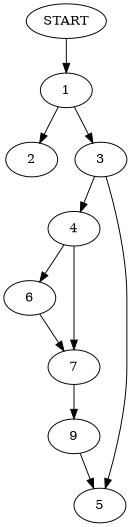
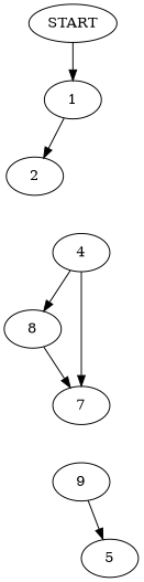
  digraph {
    n1 [label=START]
    1
    2
-   3
    4
    5
-   6
+   6 [label=8]
    7
    9
    n1 -> 1
    1 -> 2
-   1 -> 3
-   3 -> 4
-   3 -> 5
    4 -> 6
    4 -> 7
    6 -> 7
-   7 -> 9
    9 -> 5
  }
